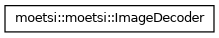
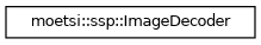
  digraph {
    rankdir=LR
    fontname="DejaVu Sans"
-   n1 [color=black fillcolor=white fontname="DejaVu Sans" fontsize=10 height=0.2 label="moetsi::moetsi::ImageDecoder" shape=record style=filled width=0.4]
+   n1 [color=black fillcolor=white fontname="DejaVu Sans" fontsize=10 height=0.2 label="moetsi::ssp::ImageDecoder" shape=record style=filled width=0.4]
  }
